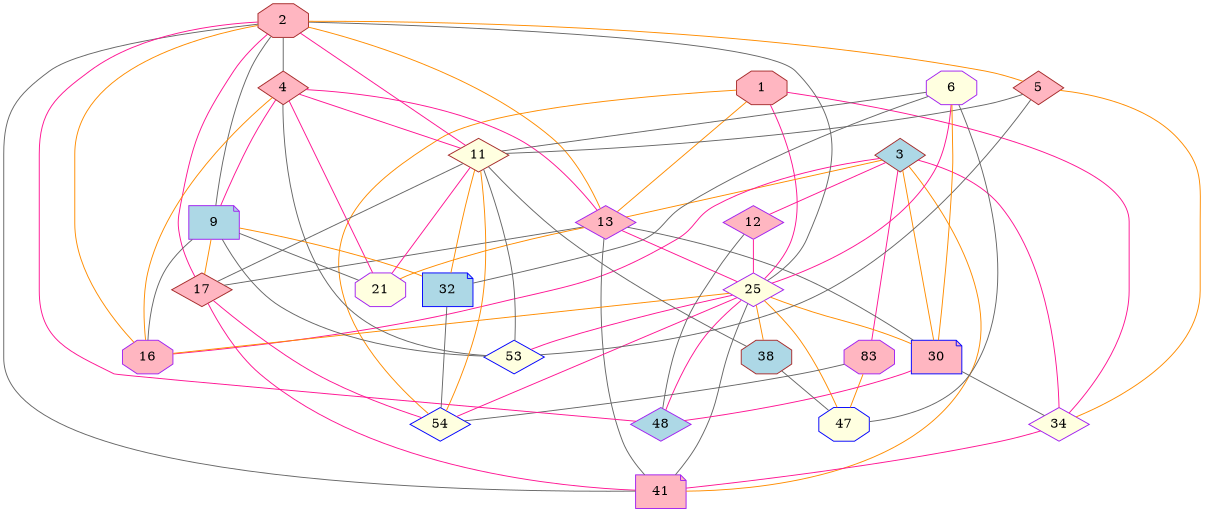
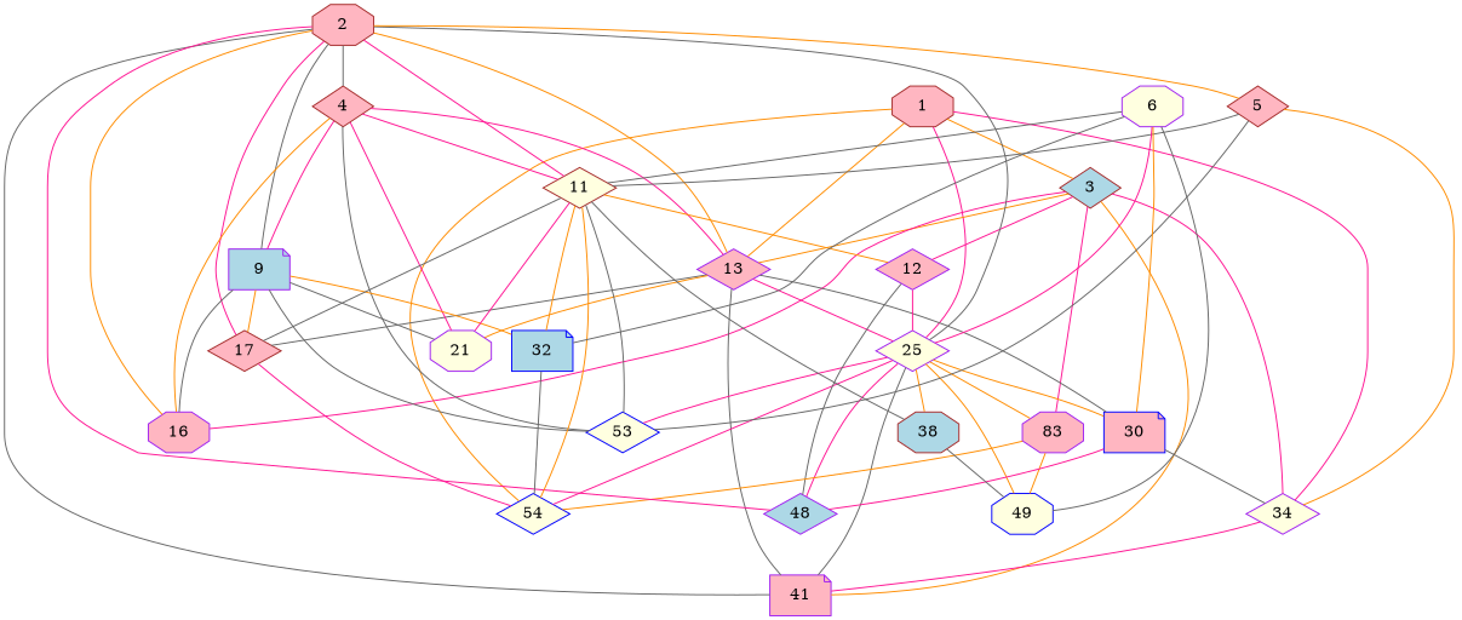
  graph {
    node [color=purple fillcolor=lightpink shape=diamond style=filled]
    edge [color=gray40]
    1 [color=brown shape=octagon super="+19"]
    3 [color=brown fillcolor=lightblue super="+10+20+8"]
    13 [super="+52+49"]
    25 [fillcolor=lightyellow super="+39+27+37"]
    34 [fillcolor=lightyellow super="+58"]
    54 [color=blue fillcolor=lightyellow super="+61"]
    16 [shape=octagon super="+42"]
    41 [shape=note super="+50"]
    12
    n10 [label=83 shape=octagon]
    17 [color=brown super="+33"]
    30 [color=blue shape=note super="+62"]
    21 [fillcolor=lightyellow shape=octagon]
    38 [color=brown fillcolor=lightblue shape=octagon]
    48 [fillcolor=lightblue]
    53 [color=blue fillcolor=lightyellow super="+60"]
-   47 [color=blue fillcolor=lightyellow shape=octagon]
+   47 [color=blue fillcolor=lightyellow shape=octagon label=49]
    2 [color=brown shape=octagon super="+45+46+18+14"]
    4 [color=brown super="+36"]
    5 [color=brown]
    9 [fillcolor=lightblue shape=note super="+56+23"]
    11 [color=brown fillcolor=lightyellow super="+26+15"]
    32 [color=blue fillcolor=lightblue shape=note]
    6 [fillcolor=lightyellow shape=octagon super="+22"]
-   30 -- 3 [color=darkorange weight=2]
+   1 -- 3 [color=darkorange weight=2]
    1 -- 13 [color=darkorange]
    1 -- 25 [color=deeppink]
    1 -- 34 [color=deeppink]
    1 -- 54 [color=darkorange]
    3 -- 13 [color=darkorange]
    3 -- 34 [color=deeppink]
    3 -- 16 [color=deeppink weight=2]
    3 -- 41 [color=darkorange]
    3 -- 12 [color=deeppink]
    3 -- n10 [color=deeppink]
    13 -- 25 [color=deeppink]
    13 -- 41
    13 -- 17
    13 -- 30
    13 -- 21 [color=darkorange]
    25 -- 54 [color=deeppink]
    25 -- 41
-   25 -- 16 [color=darkorange]
+   25 -- n10 [color=darkorange]
    25 -- 30 [color=darkorange weight=2]
    25 -- 38 [color=darkorange]
    25 -- 48 [color=deeppink]
    25 -- 53 [color=deeppink]
    25 -- 47 [color=darkorange]
    34 -- 41 [color=deeppink]
    12 -- 25 [color=deeppink]
    12 -- 48
-   n10 -- 54
+   n10 -- 54 [color=darkorange]
    n10 -- 47 [color=darkorange]
    17 -- 54 [color=deeppink]
-   17 -- 41 [color=deeppink]
    30 -- 34
    30 -- 48 [color=deeppink]
    38 -- 47
    2 -- 13 [color=darkorange weight=2]
    2 -- 25
    2 -- 16 [color=darkorange]
    2 -- 41
    2 -- 17 [color=deeppink]
    2 -- 48 [color=deeppink]
    2 -- 4 [weight=2]
    2 -- 5 [color=darkorange]
    2 -- 9
    2 -- 11 [color=deeppink weight=2]
    4 -- 13 [color=deeppink]
    4 -- 16 [color=darkorange]
    4 -- 21 [color=deeppink]
    4 -- 53
    4 -- 9 [color=deeppink weight=2]
    4 -- 11 [color=deeppink]
    5 -- 34 [color=darkorange]
    5 -- 53
    5 -- 11
    9 -- 16
    9 -- 17 [color=darkorange]
    9 -- 21
    9 -- 53
    9 -- 32 [color=darkorange]
    11 -- 54 [color=darkorange]
+   11 -- 12 [color=darkorange]
    11 -- 17
    11 -- 21 [color=deeppink]
    11 -- 38
    11 -- 53 [weight=2]
    11 -- 32 [color=darkorange]
    32 -- 54
    6 -- 25 [color=deeppink]
    6 -- 30 [color=darkorange]
    6 -- 47
    6 -- 11
    6 -- 32
  }
